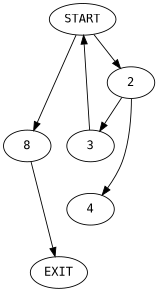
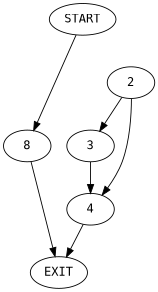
  digraph {
    fontname="DejaVu Sans Mono"
    node [fontname="DejaVu Sans Mono"]
    edge [fontname="DejaVu Sans Mono"]
    n1 [label=START]
    n2 [label=8]
    2
    n4 [label=EXIT]
    3
    4
    n1 -> n2
-   n1 -> 2
    n2 -> n4
    2 -> 3
    2 -> 4
-   3 -> n1
+   3 -> 4
+   4 -> n4
  }
